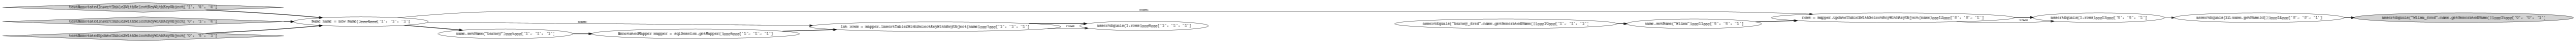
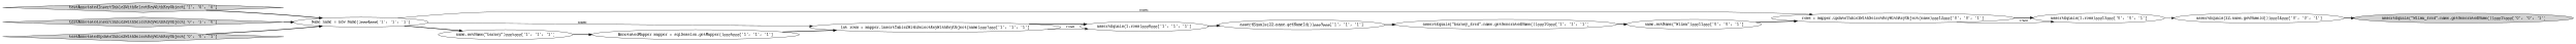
  digraph {
    fontname="Courier Prime"
    rankdir=LR
    node [fillcolor=white fontname="Courier Prime" shape=ellipse style=filled]
    edge [fontname="Courier Prime" style=bold]
+   n1 [label="assertEquals(22,name.getNameId())@@@9@@@['1', '1', '1']"]
    n2 [label="assertEquals(\"barney_fred\",name.getGeneratedName())@@@10@@@['1', '1', '1']"]
    n3 [label="name.setName(\"Wilma\")@@@11@@@['0', '0', '1']"]
    n4 [label="rows = mapper.updateTable2WithSelectKeyWithKeyObject(name)@@@12@@@['0', '0', '1']"]
    n5 [label="assertEquals(1,rows)@@@13@@@['0', '0', '1']"]
    n6 [fillcolor=lightgray label="testAnnotatedInsertTable2WithSelectKeyWithKeyObject['1', '0', '0']" shape=diamond]
    n7 [label="Name name = new Name()@@@4@@@['1', '1', '1']"]
    n8 [label="int rows = mapper.insertTable2WithSelectKeyWithKeyObject(name)@@@7@@@['1', '1', '1']"]
    n9 [label="name.setName(\"barney\")@@@5@@@['1', '1', '1']"]
    n10 [label="assertEquals(22,name.getNameId())@@@14@@@['0', '0', '1']"]
    n11 [fillcolor=lightgray label="assertEquals(\"Wilma_fred\",name.getGeneratedName())@@@15@@@['0', '0', '1']"]
    n12 [label="AnnotatedMapper mapper = sqlSession.getMapper()@@@6@@@['1', '1', '1']"]
    n13 [label="assertEquals(1,rows)@@@8@@@['1', '1', '1']"]
    n14 [fillcolor=lightgray label="testAnnotatedInsertTable2WithSelectKeyWithKeyObject['0', '1', '0']" shape=diamond]
    n15 [fillcolor=lightgray label="testAnnotatedUpdateTable2WithSelectKeyWithKeyObject['0', '0', '1']" shape=diamond]
+   n1 -> n2
    n2 -> n3
    n3 -> n4
    n4 -> n5
    n4 -> n5 [label=rows style=solid]
    n5 -> n10 [style=solid]
    n6 -> n7
    n7 -> n4 [label=name style=solid]
    n7 -> n8 [label=name style=solid]
    n7 -> n9
    n8 -> n13
    n8 -> n13 [label=rows style=solid]
    n9 -> n12
    n10 -> n11
    n12 -> n8
+   n13 -> n1
    n14 -> n7
    n15 -> n7
  }
